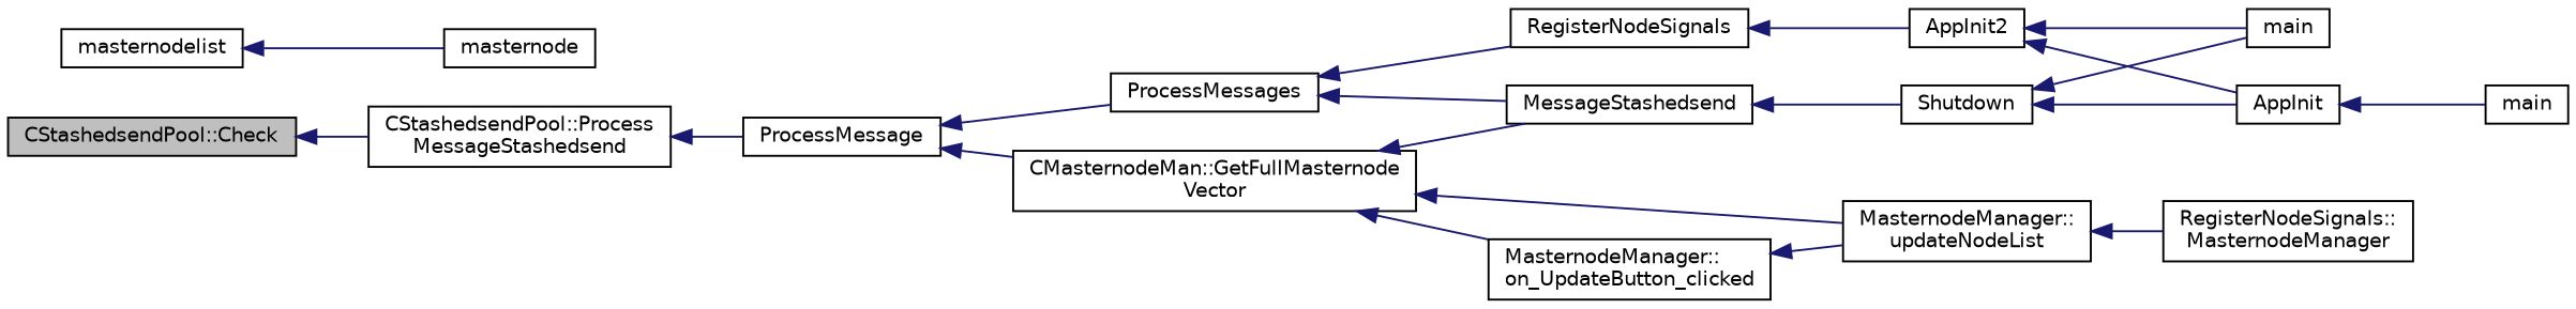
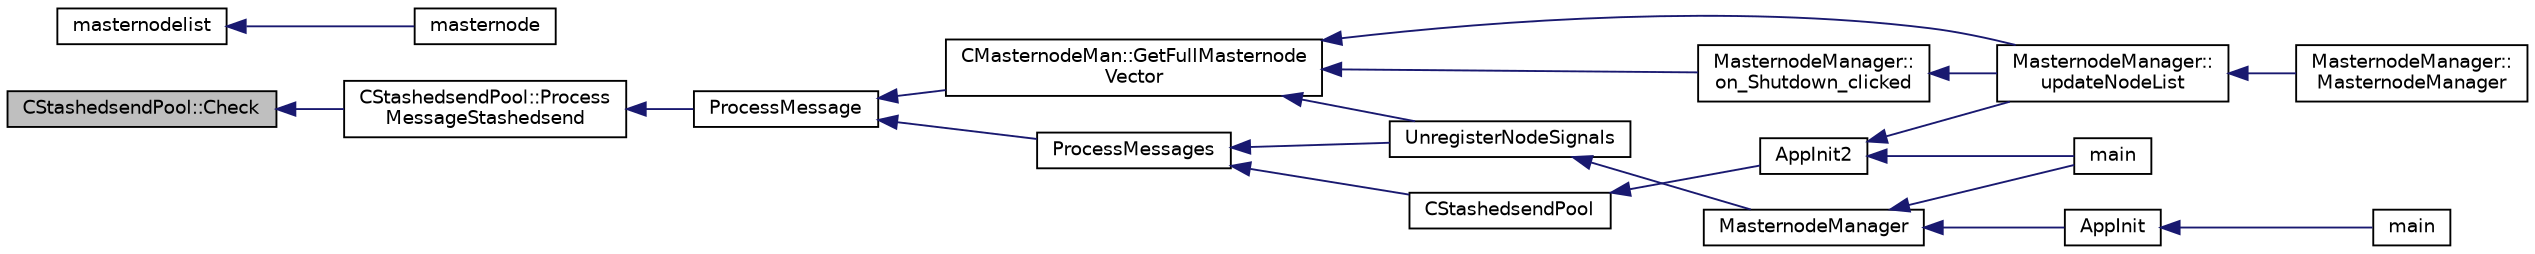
  digraph {
    rankdir=LR
    node [color=black fillcolor=white fontname=Helvetica fontsize=10 shape=record style=filled]
    edge [color=midnightblue dir=back fontname=Helvetica fontsize=10 labelfontname=Helvetica labelfontsize=10 style=solid]
    n1 [fillcolor=grey75 fontcolor=black height=0.2 label="CStashedsendPool::Check" width=0.4]
    n2 [height=0.2 label="CStashedsendPool::Process\lMessageStashedsend" width=0.4]
    n3 [height=0.2 label=ProcessMessage width=0.4]
    n4 [height=0.2 label=ProcessMessages width=0.4]
    n5 [height=0.2 label="CMasternodeMan::GetFullMasternode\lVector" width=0.4]
-   n6 [height=0.2 label=RegisterNodeSignals width=0.4]
-   n7 [height=0.2 label=MessageStashedsend width=0.4]
+   n6 [height=0.2 label=CStashedsendPool width=0.4]
+   n7 [height=0.2 label=UnregisterNodeSignals width=0.4]
    n8 [height=0.2 label="MasternodeManager::\lupdateNodeList" width=0.4]
-   n9 [height=0.2 label="MasternodeManager::\lon_UpdateButton_clicked" width=0.4]
+   n9 [height=0.2 label="MasternodeManager::\lon_Shutdown_clicked" width=0.4]
    n10 [height=0.2 label=AppInit2 width=0.4]
-   n11 [height=0.2 label=Shutdown width=0.4]
+   n11 [height=0.2 label=MasternodeManager width=0.4]
    n12 [height=0.2 label=AppInit width=0.4]
    n13 [height=0.2 label=main width=0.4]
    n14 [height=0.2 label=main width=0.4]
-   n15 [height=0.2 label="RegisterNodeSignals::\lMasternodeManager" width=0.4]
+   n15 [height=0.2 label="MasternodeManager::\lMasternodeManager" width=0.4]
    n16 [height=0.2 label=masternodelist width=0.4]
    n17 [height=0.2 label=masternode width=0.4]
    n1 -> n2
    n2 -> n3
    n3 -> n4
    n3 -> n5
    n4 -> n6
    n4 -> n7
    n5 -> n7
    n5 -> n8
    n5 -> n9
    n6 -> n10
    n7 -> n11
    n8 -> n15
    n9 -> n8
-   n10 -> n12
+   n10 -> n8
    n10 -> n13
    n11 -> n12
    n11 -> n13
    n12 -> n14
    n16 -> n17
  }
